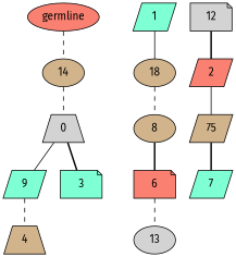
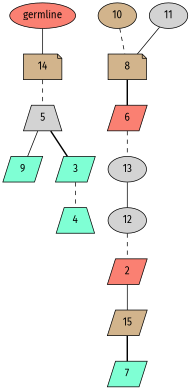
  graph {
    fontname="Fira Sans"
    rankdir=UD
    splines=line
    node [fillcolor=tan fontname="Fira Sans" shape=parallelogram style=filled]
    edge [fontname="Fira Sans" style=solid]
    n1 [fillcolor=salmon label=germline shape=ellipse]
-   n2 [label=14 shape=ellipse]
-   n3 [fillcolor=lightgrey label=0 shape=trapezium]
+   n2 [label=14 shape=note]
+   n3 [fillcolor=lightgrey label=5 shape=trapezium]
    n4 [fillcolor=aquamarine label=9]
-   n5 [fillcolor=aquamarine label=3 shape=note]
-   n6 [label=4 shape=trapezium]
-   n7 [fillcolor=aquamarine label=1]
-   n8 [label=18 shape=ellipse]
-   n9 [label=8 shape=ellipse]
-   n11 [fillcolor=salmon label=6 shape=note]
+   n5 [fillcolor=aquamarine label=3]
+   n6 [fillcolor=aquamarine label=4 shape=trapezium]
+   n8 [label=10 shape=ellipse]
+   n9 [label=8 shape=note]
+   n10 [fillcolor=lightgrey label=11 shape=ellipse]
+   n11 [fillcolor=salmon label=6]
    n12 [fillcolor=lightgrey label=13 shape=ellipse]
-   n13 [fillcolor=lightgrey label=12 shape=note]
+   n13 [fillcolor=lightgrey label=12 shape=ellipse]
    n14 [fillcolor=salmon label=2]
-   n15 [label=75]
+   n15 [label=15]
    n16 [fillcolor=aquamarine label=7]
-   n1 -- n2 [style=dashed]
+   n1 -- n2
    n2 -- n3 [style=dashed]
    n3 -- n4
    n3 -- n5 [style=bold]
-   n4 -- n6 [style=dashed]
-   n7 -- n8
+   n5 -- n6 [style=dashed]
    n8 -- n9 [style=dashed]
    n9 -- n11 [style=bold]
+   n10 -- n9
    n11 -- n12 [style=dashed]
-   n13 -- n14 [style=bold]
+   n12 -- n13
+   n13 -- n14 [style=dashed]
    n14 -- n15
    n15 -- n16 [style=bold]
  }
